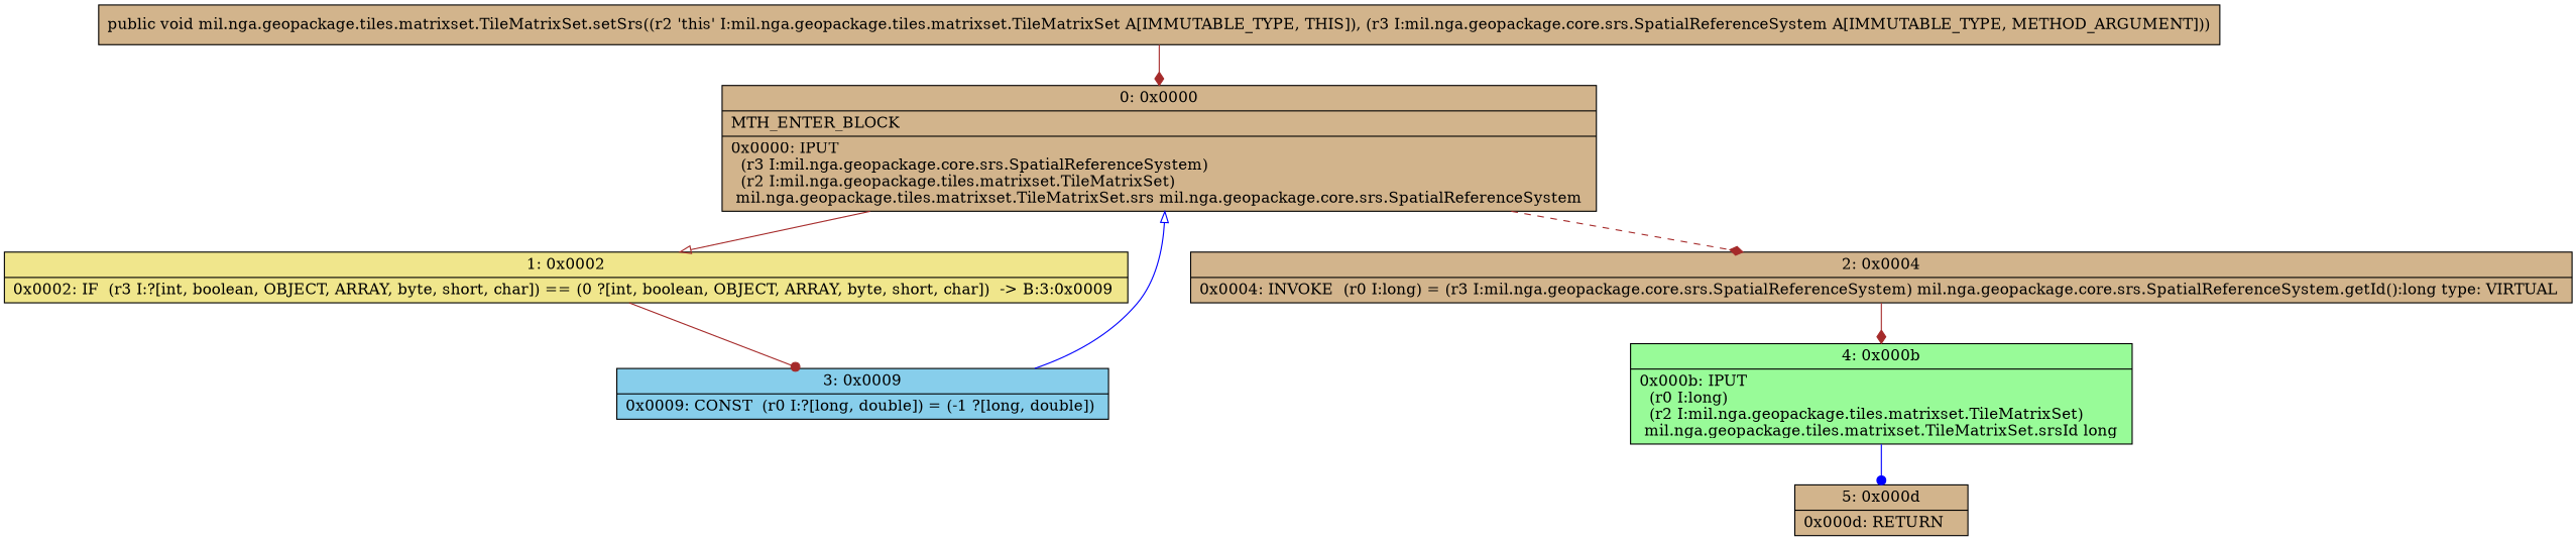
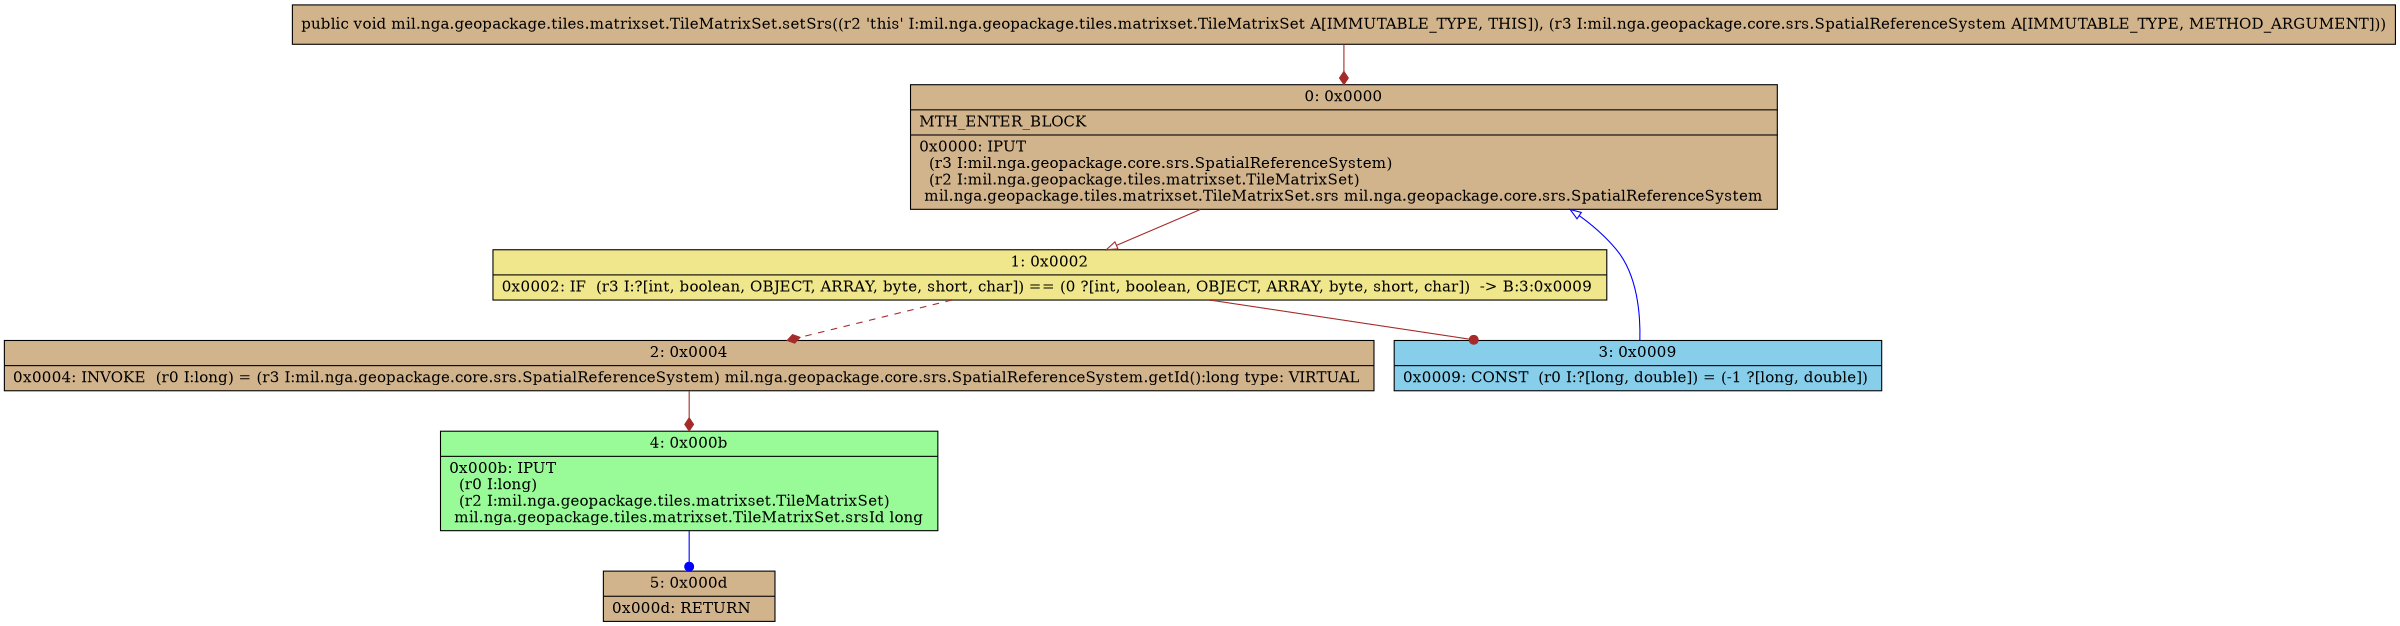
  digraph {
    node [fillcolor=tan shape=record style=filled]
    edge [arrowhead=diamond color=brown]
    n1 [label="{0\:\ 0x0000|MTH_ENTER_BLOCK\l|0x0000: IPUT  \l  (r3 I:mil.nga.geopackage.core.srs.SpatialReferenceSystem)\l  (r2 I:mil.nga.geopackage.tiles.matrixset.TileMatrixSet)\l mil.nga.geopackage.tiles.matrixset.TileMatrixSet.srs mil.nga.geopackage.core.srs.SpatialReferenceSystem \l}"]
    n2 [fillcolor=khaki label="{1\:\ 0x0002|0x0002: IF  (r3 I:?[int, boolean, OBJECT, ARRAY, byte, short, char]) == (0 ?[int, boolean, OBJECT, ARRAY, byte, short, char])  \-\> B:3:0x0009 \l}"]
    n3 [label="{2\:\ 0x0004|0x0004: INVOKE  (r0 I:long) = (r3 I:mil.nga.geopackage.core.srs.SpatialReferenceSystem) mil.nga.geopackage.core.srs.SpatialReferenceSystem.getId():long type: VIRTUAL \l}"]
    n4 [fillcolor=skyblue label="{3\:\ 0x0009|0x0009: CONST  (r0 I:?[long, double]) = (\-1 ?[long, double]) \l}"]
    n5 [fillcolor=palegreen label="{4\:\ 0x000b|0x000b: IPUT  \l  (r0 I:long)\l  (r2 I:mil.nga.geopackage.tiles.matrixset.TileMatrixSet)\l mil.nga.geopackage.tiles.matrixset.TileMatrixSet.srsId long \l}"]
    n6 [label="{5\:\ 0x000d|0x000d: RETURN   \l}"]
    n7 [label="{public void mil.nga.geopackage.tiles.matrixset.TileMatrixSet.setSrs((r2 'this' I:mil.nga.geopackage.tiles.matrixset.TileMatrixSet A[IMMUTABLE_TYPE, THIS]), (r3 I:mil.nga.geopackage.core.srs.SpatialReferenceSystem A[IMMUTABLE_TYPE, METHOD_ARGUMENT])) }"]
    n1 -> n2 [arrowhead=onormal]
-   n1 -> n3 [style=dashed]
+   n2 -> n3 [style=dashed]
    n2 -> n4 [arrowhead=dot]
    n3 -> n5
    n4 -> n1 [arrowhead=onormal color=blue]
    n5 -> n6 [arrowhead=dot color=blue]
    n7 -> n1
  }
